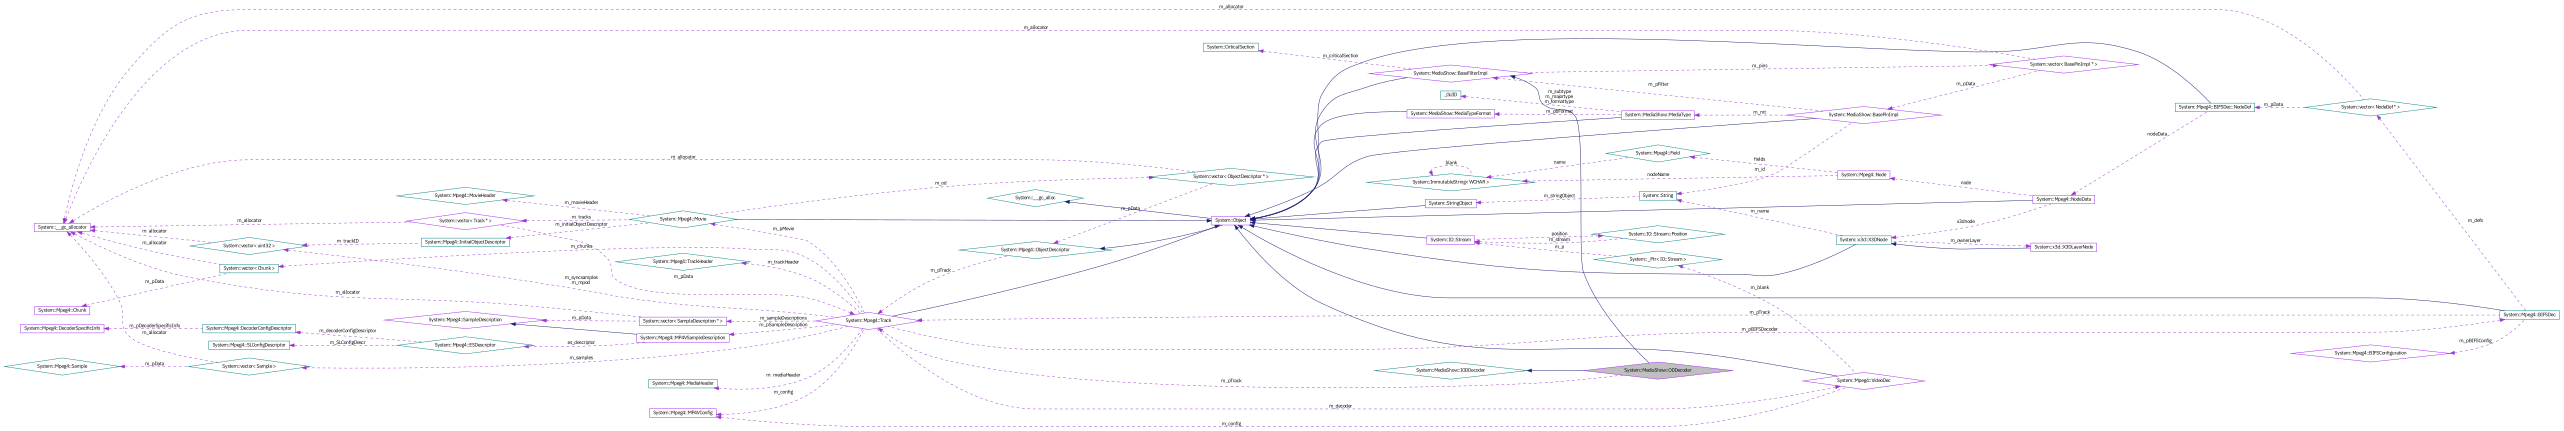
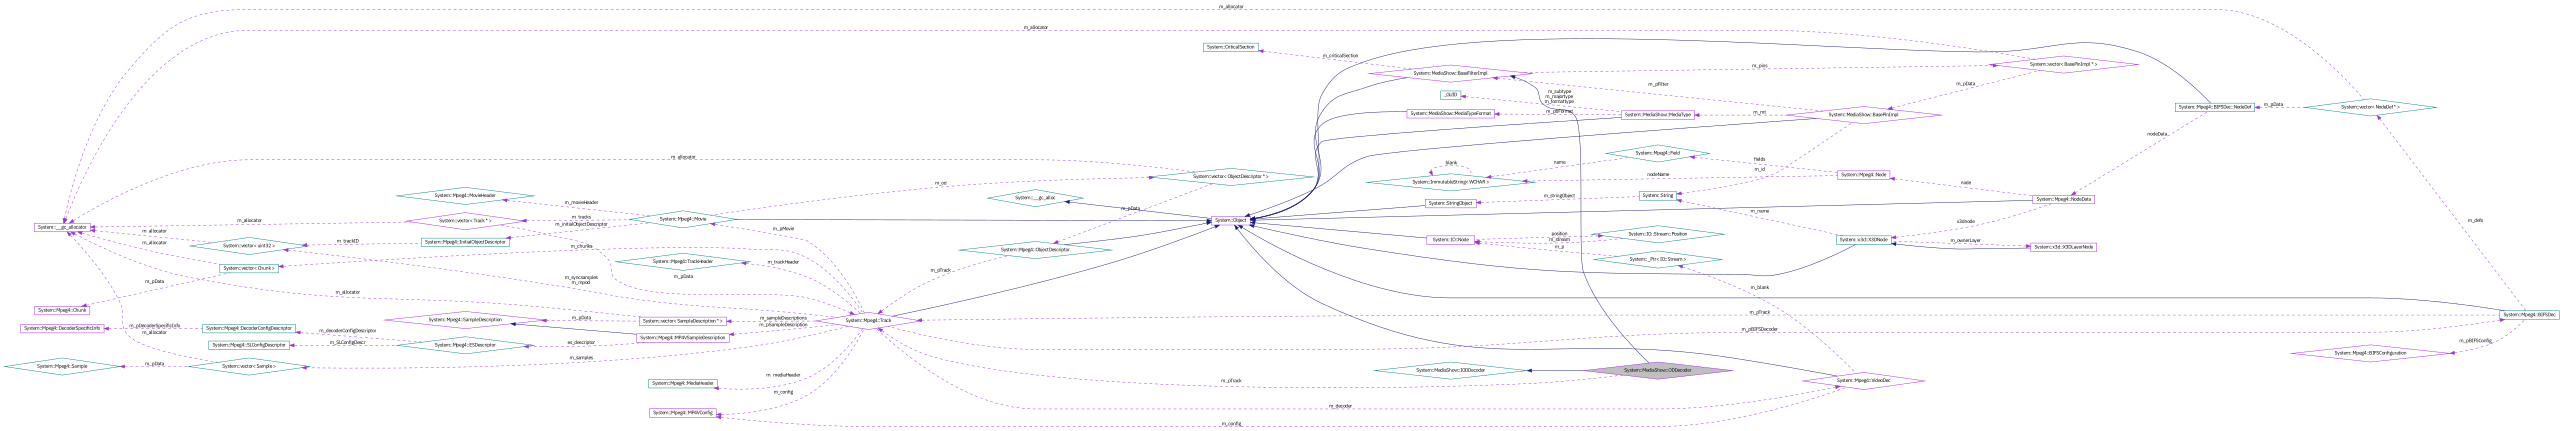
  digraph {
    fontname="IBM Plex Sans"
    rankdir=LR
    node [color=teal fillcolor=white fontname="IBM Plex Sans" fontsize=10 shape=diamond style=filled]
    edge [color=darkorchid3 dir=back fontname="IBM Plex Sans" fontsize=10 labelfontname=Helvetica labelfontsize=10 style=dashed]
    n1 [color=purple fillcolor=grey75 fontcolor=black height=0.2 label="System::MediaShow::ODDecoder" width=0.4]
    n2 [height=0.2 label="System::MediaShow::IODDecoder" width=0.4]
    n3 [color=purple height=0.2 label="System::MediaShow::BaseFilterImpl" width=0.4]
    n4 [color=purple height=0.2 label="System::MediaShow::BasePinImpl" width=0.4]
    n5 [color=purple height=0.2 label="System::vector\< BasePinImpl * \>" width=0.4]
    n6 [color=purple height=0.2 label="System::Object" shape=box width=0.4]
    n7 [color=purple height=0.2 label="System::MediaShow::MediaType" shape=box width=0.4]
    n8 [color=purple height=0.2 label="System::MediaShow::MediaTypeFormat" shape=box width=0.4]
    n9 [color=purple height=0.2 label="System::StringObject" shape=box width=0.4]
    n10 [color=purple height=0.2 label="System::Mpeg4::Track" width=0.4]
    n11 [height=0.2 label="System::Mpeg4::Movie" width=0.4]
    n12 [height=0.2 label="System::Mpeg4::ObjectDescriptor" width=0.4]
    n13 [height=0.2 label="System::Mpeg4::BIFSDec" shape=box width=0.4]
    n14 [height=0.2 label="System::Mpeg4::BIFSDec::NodeDef" shape=box width=0.4]
    n15 [color=purple height=0.2 label="System::Mpeg4::NodeData" shape=box width=0.4]
    n16 [height=0.2 label="System::x3d::X3DNode" shape=box width=0.4]
    n17 [color=purple height=0.2 label="System::Mpeg4::VideoDec" width=0.4]
-   n18 [color=purple height=0.2 label="System::IO::Stream" shape=box width=0.4]
+   n18 [color=purple height=0.2 label="System::IO::Node" shape=box width=0.4]
    n19 [height=0.2 label="System::String" shape=box width=0.4]
    n20 [color=purple height=0.2 label="System::vector\< Track * \>" width=0.4]
    n21 [height=0.2 label="System::vector\< ObjectDescriptor * \>" width=0.4]
    n22 [height=0.2 label="System::vector\< NodeDef * \>" width=0.4]
    n23 [color=purple height=0.2 label="System::x3d::X3DLayerNode" shape=box width=0.4]
    n24 [height=0.2 label="System::_Ptr\< IO::Stream \>" width=0.4]
    n25 [height=0.2 label="System::IO::Stream::Position" width=0.4]
    n26 [height=0.2 label="System::__gc_alloc" width=0.4]
    n27 [height=0.2 label="System::CriticalSection" shape=box width=0.4]
    n28 [height=0.2 label=_GUID shape=box width=0.4]
    n29 [color=purple height=0.2 label="System::__gc_allocator" shape=box width=0.4]
    n30 [height=0.2 label="System::vector\< Sample \>" width=0.4]
    n31 [height=0.2 label="System::vector\< uint32 \>" width=0.4]
    n32 [color=purple height=0.2 label="System::vector\< SampleDescription * \>" shape=box width=0.4]
    n33 [height=0.2 label="System::vector\< Chunk \>" shape=box width=0.4]
    n34 [height=0.2 label="System::Mpeg4::InitialObjectDescriptor" shape=box width=0.4]
    n35 [color=purple height=0.2 label="System::Mpeg4::MP4VConfig" shape=box width=0.4]
    n36 [height=0.2 label="System::Mpeg4::MediaHeader" shape=box width=0.4]
    n37 [height=0.2 label="System::Mpeg4::TrackHeader" width=0.4]
    n38 [height=0.2 label="System::Mpeg4::Sample" width=0.4]
    n39 [color=purple height=0.2 label="System::Mpeg4::SampleDescription" width=0.4]
    n40 [color=purple height=0.2 label="System::Mpeg4::MP4VSampleDescription" shape=box width=0.4]
    n41 [color=purple height=0.2 label="System::Mpeg4::Chunk" shape=box width=0.4]
    n42 [height=0.2 label="System::Mpeg4::MovieHeader" width=0.4]
    n43 [height=0.2 label="System::Mpeg4::ESDescriptor" width=0.4]
    n44 [height=0.2 label="System::Mpeg4::SLConfigDescriptor" shape=box width=0.4]
    n45 [height=0.2 label="System::Mpeg4::DecoderConfigDescriptor" shape=box width=0.4]
    n46 [color=purple height=0.2 label="System::Mpeg4::DecoderSpecificInfo" shape=box width=0.4]
    n47 [color=purple height=0.2 label="System::Mpeg4::BIFSConfiguration" width=0.4]
    n48 [color=purple height=0.2 label="System::Mpeg4::Node" shape=box width=0.4]
    n49 [height=0.2 label="System::Mpeg4::Field" width=0.4]
    n50 [height=0.2 label="System::ImmutableString\< WCHAR \>" width=0.4]
    n2 -> n1 [color=midnightblue style=solid]
    n3 -> n1 [color=midnightblue style=solid]
    n3 -> n4 [label=" m_pFilter"]
    n4 -> n5 [label=" m_pData"]
    n5 -> n3 [label=" m_pins"]
    n6 -> n3 [color=midnightblue style=solid]
    n6 -> n4 [color=midnightblue style=solid]
    n6 -> n7 [color=midnightblue style=solid]
    n6 -> n8 [color=midnightblue style=solid]
    n6 -> n9 [color=midnightblue style=solid]
    n6 -> n10 [color=midnightblue style=solid]
    n6 -> n11 [color=midnightblue style=solid]
-   n12 -> n6 [color=midnightblue style=solid]
+   n6 -> n12 [color=midnightblue style=solid]
    n6 -> n13 [color=midnightblue style=solid]
    n6 -> n14 [color=midnightblue style=solid]
    n6 -> n15 [color=midnightblue style=solid]
    n6 -> n16 [color=midnightblue style=solid]
    n6 -> n17 [color=midnightblue style=solid]
    n6 -> n18 [color=midnightblue style=solid]
    n7 -> n4 [label=" m_mt"]
    n8 -> n7 [label=" m_pbFormat"]
    n9 -> n19 [label=" m_stringObject"]
    n10 -> n1 [label=" m_pTrack"]
    n10 -> n12 [label=" m_pTrack"]
    n10 -> n13 [label=" m_pTrack"]
    n10 -> n20 [label=" m_pData"]
    n11 -> n10 [label=" m_pMovie"]
    n12 -> n21 [label=" m_pData"]
    n13 -> n10 [label=" m_pBIFSDecoder"]
    n14 -> n22 [label=" m_pData"]
    n15 -> n14 [label=" nodeData"]
    n16 -> n15 [label=" x3dnode"]
    n16 -> n23 [color=midnightblue style=solid]
    n17 -> n10 [label=" m_decoder"]
    n18 -> n24 [label=" m_p"]
    n18 -> n25 [label=" m_stream"]
    n19 -> n4 [label=" m_id"]
    n19 -> n16 [label=" m_name"]
    n20 -> n11 [label=" m_tracks"]
    n21 -> n11 [label=" m_od"]
    n22 -> n13 [label=" m_defs"]
    n23 -> n16 [label=" m_ownerLayer"]
    n24 -> n17 [label=" m_blank"]
    n25 -> n18 [label=" position"]
    n26 -> n6 [color=midnightblue style=solid]
    n27 -> n3 [label=" m_criticalSection"]
    n28 -> n7 [label=" m_subtype\nm_majortype\nm_formattype"]
    n29 -> n5 [label=" m_allocator"]
    n29 -> n20 [label=" m_allocator"]
    n29 -> n21 [label=" m_allocator"]
    n29 -> n22 [label=" m_allocator"]
    n29 -> n30 [label=" m_allocator"]
    n29 -> n31 [label=" m_allocator"]
    n29 -> n32 [label=" m_allocator"]
    n29 -> n33 [label=" m_allocator"]
    n30 -> n10 [label=" m_samples"]
    n31 -> n10 [label=" m_syncsamples\nm_mpod"]
    n31 -> n34 [label=" m_trackID"]
    n32 -> n10 [label=" m_sampleDescriptions"]
    n33 -> n10 [label=" m_chunks"]
    n34 -> n11 [label=" m_initialObjectDescriptor"]
    n35 -> n10 [label=" m_config"]
    n35 -> n17 [label=" m_config"]
    n36 -> n10 [label=" m_mediaHeader"]
    n37 -> n10 [label=" m_trackHeader"]
    n38 -> n30 [label=" m_pData"]
    n39 -> n32 [label=" m_pData"]
    n39 -> n40 [color=midnightblue style=solid]
    n40 -> n10 [label=" m_pSampleDescription"]
    n41 -> n33 [label=" m_pData"]
    n42 -> n11 [label=" m_movieHeader"]
    n43 -> n40 [label=" es_descriptor"]
    n44 -> n43 [label=" m_SLConfigDescr"]
    n45 -> n43 [label=" m_decoderConfigDescriptor"]
    n46 -> n45 [label=" m_pDecoderSpecificInfo"]
    n47 -> n13 [label=" m_pBIFSConfig"]
    n48 -> n15 [label=" node"]
    n49 -> n48 [label=" fields"]
    n50 -> n48 [label=" nodeName"]
    n50 -> n49 [label=" name"]
    n50 -> n50 [label=" blank"]
  }
